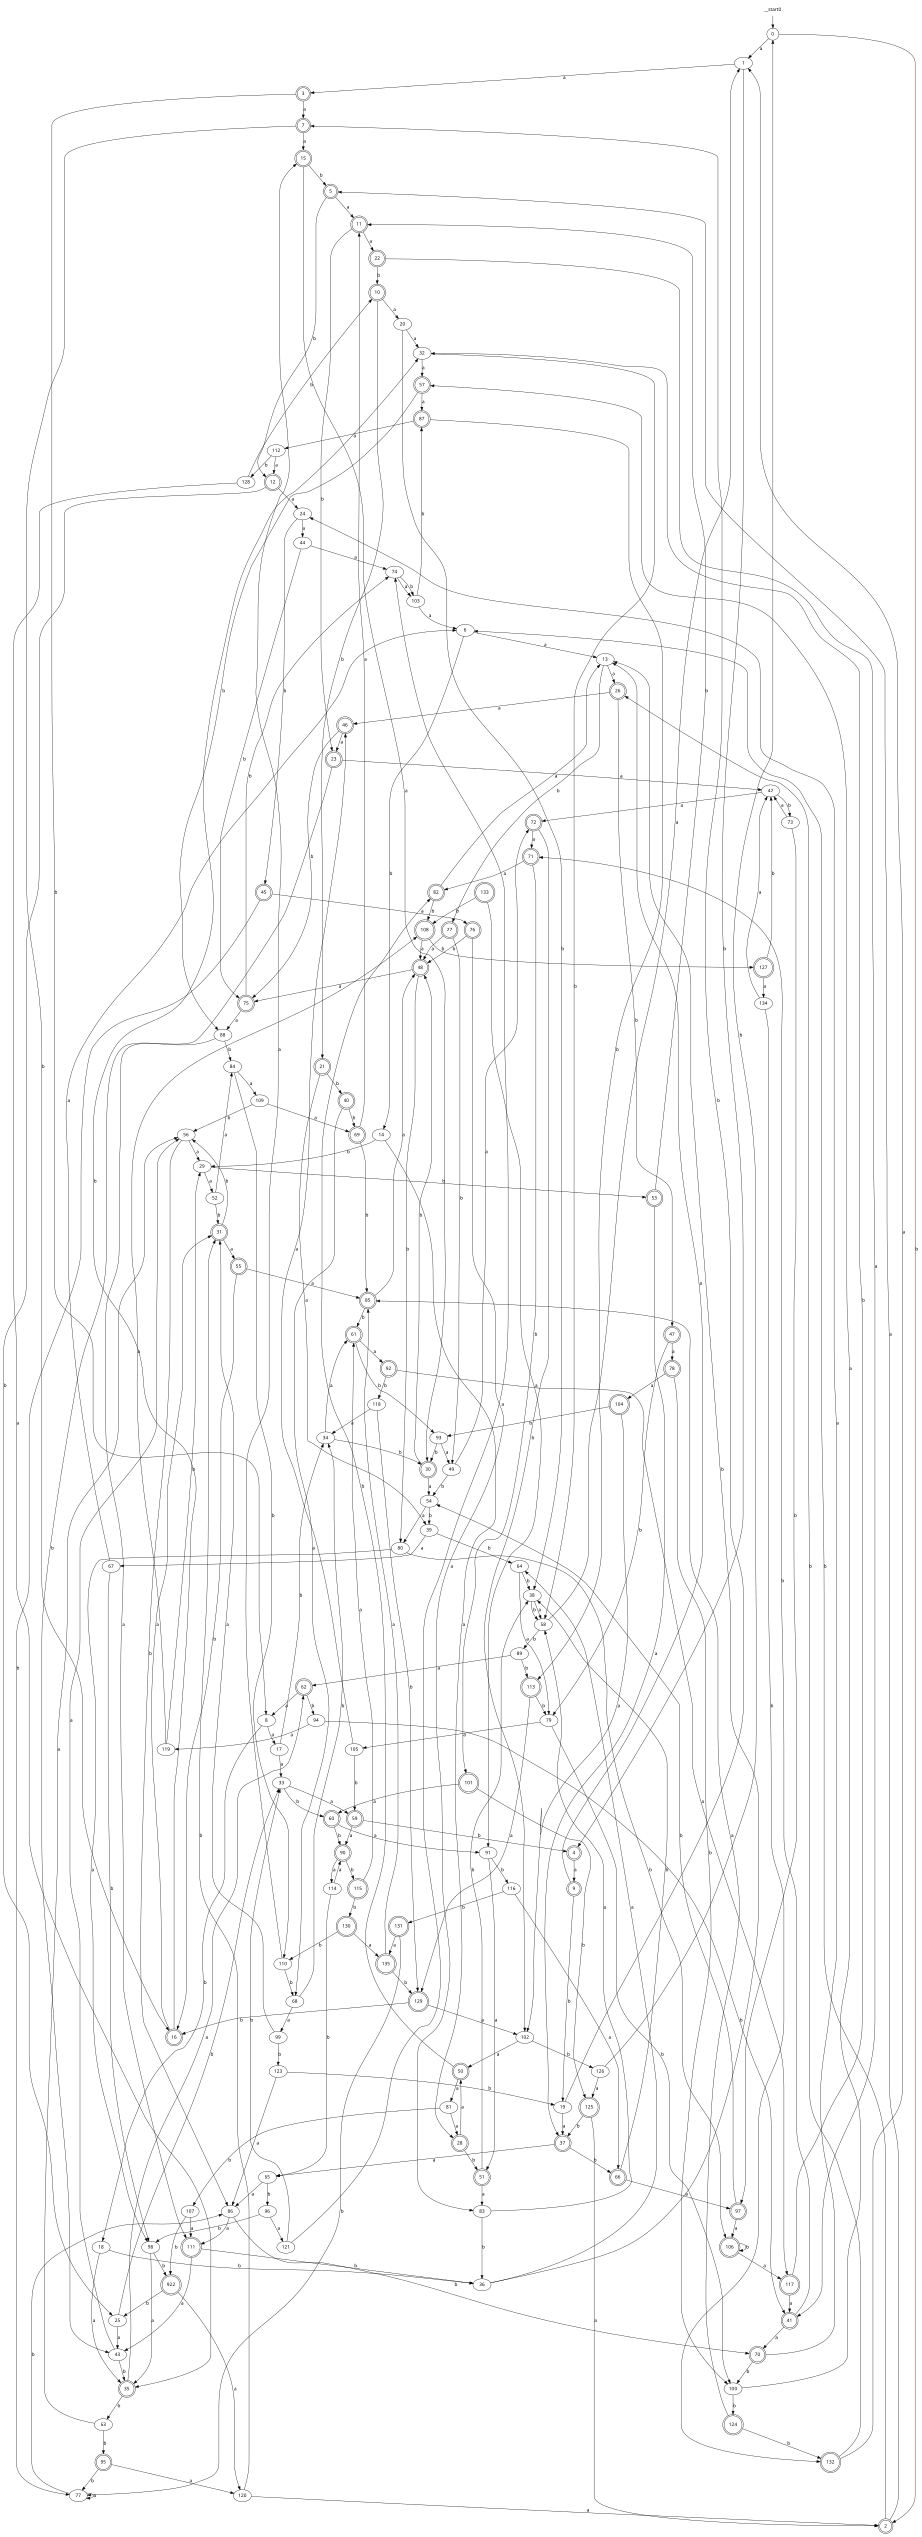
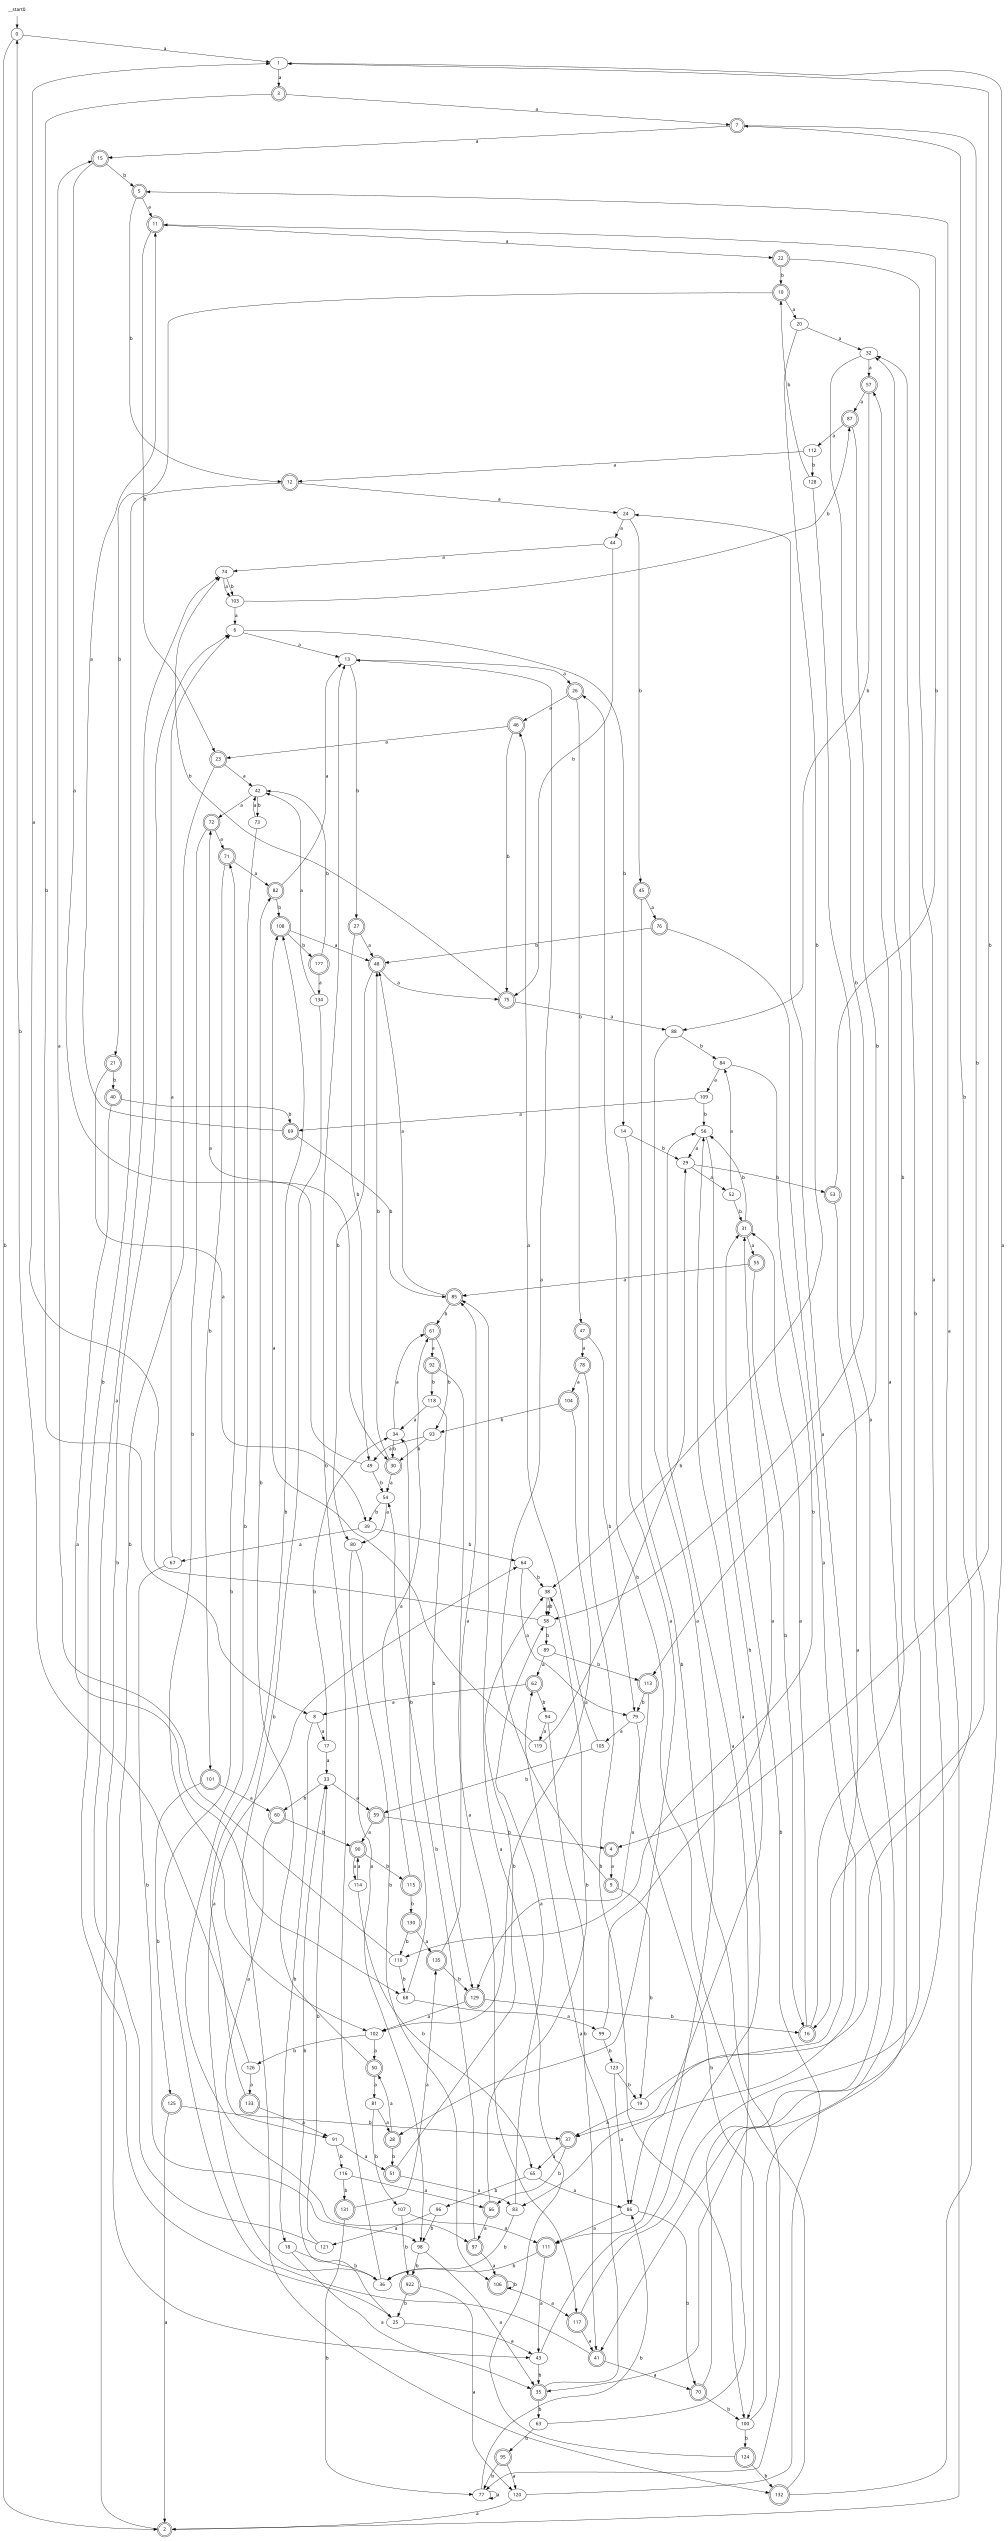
  digraph {
    fontname="Noto Sans"
    node [fontname="Noto Sans" shape=doublecircle]
    edge [fontname="Noto Sans"]
    __start0 [shape=none]
    0 [shape=circle]
    1 [shape=""]
    2
    3
    4
    5
    6 [shape=""]
    7
    8 [shape=""]
    9
    11
    12
    13 [shape=""]
    14 [shape=""]
    15
    16
    17 [shape=""]
    18 [shape=""]
    19 [shape=""]
    20 [shape=""]
    10
    21
    22
    23
    24 [shape=""]
    25 [shape=""]
    26
    27
    28
    29 [shape=""]
    30
    31
    32 [shape=""]
    33 [shape=""]
    34 [shape=""]
    35
    36 [shape=""]
    37
    38 [shape=""]
    39 [shape=""]
    40
    41
    42 [shape=""]
    43 [shape=""]
    44 [shape=""]
    45
    46
    47
    48
    49 [shape=""]
    50
    51
    52 [shape=""]
    53
    54 [shape=""]
    55
    56 [shape=""]
    57
    58 [shape=""]
    59
    60
    61
    62
    63 [shape=""]
    64 [shape=""]
    65 [shape=""]
    66
    67 [shape=""]
    68 [shape=""]
    69
    70
    71
    72
    73 [shape=""]
    74 [shape=""]
    75
    76
    77 [shape=""]
    78
    79 [shape=""]
    80 [shape=""]
    81 [shape=""]
    82
    83 [shape=""]
    84 [shape=""]
    85
    86 [shape=""]
    87
    88 [shape=""]
    89 [shape=""]
    90
    91 [shape=""]
    92
    93 [shape=""]
    94 [shape=""]
    95
    96 [shape=""]
    97
    98 [shape=""]
    99 [shape=""]
    100 [shape=""]
    101
    102 [shape=""]
    103 [shape=""]
    104
    105 [shape=""]
    106
    107 [shape=""]
    108
    109 [shape=""]
    110 [shape=""]
    111
    112 [shape=""]
    113
    114 [shape=""]
    115
    116 [shape=""]
    117
    118 [shape=""]
    119 [shape=""]
    120 [shape=""]
    121 [shape=""]
    n124 [label=922]
    123 [shape=""]
    124
    125
    126 [shape=""]
    127
    128 [shape=""]
    129
    130
    131
    132
    133
    134 [shape=""]
    135
    __start0 -> 0
    0 -> 1 [label=a]
    0 -> 2 [label=b]
    1 -> 3 [label=a]
    1 -> 4 [label=b]
    2 -> 5 [label=a]
    2 -> 6 [label=b]
    3 -> 7 [label=a]
    3 -> 8 [label=b]
    4 -> 9 [label=a]
    5 -> 11 [label=a]
    5 -> 12 [label=b]
    6 -> 13 [label=a]
    6 -> 14 [label=b]
    7 -> 15 [label=a]
    7 -> 16 [label=b]
    8 -> 17 [label=a]
    8 -> 18 [label=b]
    9 -> 13 [label=a]
    9 -> 19 [label=b]
    11 -> 22 [label=a]
    11 -> 23 [label=b]
    12 -> 24 [label=a]
    12 -> 25 [label=b]
    13 -> 26 [label=a]
    13 -> 27 [label=b]
    14 -> 28 [label=a]
    14 -> 29 [label=b]
    15 -> 5 [label=b]
    15 -> 30 [label=a]
    16 -> 31 [label=a]
    16 -> 32 [label=b]
    17 -> 33 [label=a]
    17 -> 34 [label=b]
    18 -> 35 [label=a]
    18 -> 36 [label=b]
    19 -> 7 [label=b]
    19 -> 37 [label=a]
    20 -> 32 [label=a]
    20 -> 38 [label=b]
    10 -> 20 [label=a]
    10 -> 21 [label=b]
    21 -> 39 [label=a]
    21 -> 40 [label=b]
    22 -> 10 [label=b]
    22 -> 41 [label=a]
    23 -> 42 [label=a]
    23 -> 43 [label=b]
    24 -> 44 [label=a]
    24 -> 45 [label=b]
    25 -> 33 [label=b]
    25 -> 43 [label=a]
    26 -> 46 [label=a]
    26 -> 47 [label=b]
    27 -> 48 [label=a]
    27 -> 49 [label=b]
    28 -> 50 [label=a]
    28 -> 51 [label=b]
    29 -> 52 [label=a]
    29 -> 53 [label=b]
    30 -> 48 [label=b]
    30 -> 54 [label=a]
    31 -> 55 [label=a]
    31 -> 56 [label=b]
    32 -> 57 [label=a]
    32 -> 58 [label=b]
    33 -> 59 [label=a]
    33 -> 60 [label=b]
    34 -> 30 [label=b]
    34 -> 61 [label=a]
    35 -> 62 [label=a]
    35 -> 63 [label=b]
    36 -> 13 [label=b]
    36 -> 64 [label=a]
    37 -> 65 [label=a]
    37 -> 66 [label=b]
    38 -> 58 [label=a]
    38 -> 58 [label=b]
    39 -> 64 [label=b]
    39 -> 67 [label=a]
    40 -> 68 [label=a]
    40 -> 69 [label=b]
    41 -> 70 [label=a]
    41 -> 71 [label=b]
    42 -> 72 [label=a]
    42 -> 73 [label=b]
    43 -> 35 [label=b]
    43 -> 56 [label=a]
    44 -> 74 [label=a]
    44 -> 75 [label=b]
    45 -> 76 [label=a]
    45 -> 77 [label=b]
    46 -> 23 [label=a]
    46 -> 75 [label=b]
    47 -> 78 [label=a]
    47 -> 79 [label=b]
    48 -> 75 [label=a]
    48 -> 80 [label=b]
    49 -> 54 [label=b]
    49 -> 72 [label=a]
    50 -> 81 [label=a]
    50 -> 82 [label=b]
    51 -> 38 [label=b]
    51 -> 83 [label=a]
    52 -> 31 [label=b]
    52 -> 84 [label=a]
    53 -> 11 [label=b]
    53 -> 37 [label=a]
    54 -> 39 [label=b]
    54 -> 80 [label=a]
    55 -> 16 [label=b]
    55 -> 85 [label=a]
    56 -> 29 [label=a]
    56 -> 86 [label=b]
    57 -> 87 [label=a]
    57 -> 88 [label=b]
    58 -> 1 [label=a]
    58 -> 89 [label=b]
    59 -> 4 [label=b]
    59 -> 90 [label=a]
    60 -> 90 [label=b]
    60 -> 91 [label=a]
    61 -> 92 [label=a]
    61 -> 93 [label=b]
    62 -> 8 [label=a]
    62 -> 94 [label=b]
    63 -> 56 [label=a]
    63 -> 95 [label=b]
    64 -> 38 [label=b]
    64 -> 79 [label=a]
    65 -> 86 [label=a]
    65 -> 96 [label=b]
    66 -> 38 [label=b]
    66 -> 97 [label=a]
    67 -> 6 [label=a]
    67 -> 98 [label=b]
    68 -> 34 [label=b]
    68 -> 99 [label=a]
    69 -> 11 [label=a]
    69 -> 85 [label=b]
    70 -> 24 [label=a]
    70 -> 100 [label=b]
    71 -> 82 [label=a]
    71 -> 101 [label=b]
    72 -> 71 [label=a]
    72 -> 102 [label=b]
    73 -> 42 [label=a]
    73 -> 97 [label=b]
    74 -> 103 [label=a]
    74 -> 103 [label=b]
    75 -> 74 [label=b]
    75 -> 88 [label=a]
    76 -> 48 [label=b]
    76 -> 83 [label=a]
    77 -> 77 [label=a]
    77 -> 86 [label=b]
    78 -> 100 [label=b]
    78 -> 104 [label=a]
    79 -> 100 [label=b]
    79 -> 105 [label=a]
    80 -> 98 [label=a]
    80 -> 106 [label=b]
    81 -> 28 [label=a]
    81 -> 107 [label=b]
    82 -> 13 [label=a]
    82 -> 108 [label=b]
    83 -> 36 [label=b]
    83 -> 58 [label=a]
    84 -> 109 [label=a]
    84 -> 110 [label=b]
    85 -> 48 [label=a]
    85 -> 61 [label=b]
    86 -> 70 [label=b]
    86 -> 111 [label=a]
    87 -> 112 [label=a]
    87 -> 113 [label=b]
    88 -> 84 [label=b]
    88 -> 111 [label=a]
    89 -> 62 [label=a]
    89 -> 113 [label=b]
    90 -> 114 [label=a]
    90 -> 115 [label=b]
    91 -> 51 [label=a]
    91 -> 116 [label=b]
    92 -> 117 [label=a]
    92 -> 118 [label=b]
    93 -> 30 [label=b]
    93 -> 49 [label=a]
    94 -> 41 [label=b]
    94 -> 119 [label=a]
    95 -> 77 [label=b]
    95 -> 120 [label=a]
    96 -> 98 [label=b]
    96 -> 121 [label=a]
    97 -> 54 [label=b]
    97 -> 106 [label=a]
    98 -> 35 [label=a]
    98 -> n124 [label=b]
    99 -> 31 [label=a]
    99 -> 123 [label=b]
    100 -> 57 [label=a]
    100 -> 124 [label=b]
    101 -> 60 [label=a]
    101 -> 125 [label=b]
    102 -> 50 [label=a]
    102 -> 126 [label=b]
    103 -> 6 [label=a]
    103 -> 87 [label=b]
    104 -> 93 [label=b]
    104 -> 102 [label=a]
    105 -> 46 [label=a]
    105 -> 59 [label=b]
    106 -> 106 [label=b]
    106 -> 117 [label=a]
    107 -> 111 [label=a]
    107 -> n124 [label=b]
    108 -> 48 [label=a]
    108 -> 127 [label=b]
    109 -> 56 [label=b]
    109 -> 69 [label=a]
    110 -> 15 [label=a]
    110 -> 68 [label=b]
    111 -> 36 [label=b]
    111 -> 43 [label=a]
    112 -> 12 [label=a]
    112 -> 128 [label=b]
    113 -> 79 [label=b]
    113 -> 129 [label=a]
    114 -> 65 [label=b]
    114 -> 90 [label=a]
    115 -> 61 [label=a]
    115 -> 130 [label=b]
    116 -> 66 [label=a]
    116 -> 131 [label=b]
    117 -> 32 [label=b]
    117 -> 41 [label=a]
    118 -> 34 [label=a]
    118 -> 129 [label=b]
    119 -> 29 [label=b]
    119 -> 108 [label=a]
    120 -> 2 [label=a]
    120 -> 31 [label=b]
    121 -> 33 [label=b]
    121 -> 74 [label=a]
    n124 -> 25 [label=b]
    n124 -> 120 [label=a]
    123 -> 19 [label=b]
    123 -> 86 [label=a]
    124 -> 85 [label=a]
    124 -> 132 [label=b]
    125 -> 2 [label=a]
    125 -> 37 [label=b]
    126 -> 0 [label=b]
-   126 -> 125 [label=a]
+   126 -> 133 [label=a]
    127 -> 42 [label=b]
    127 -> 134 [label=a]
    128 -> 10 [label=b]
    128 -> 35 [label=a]
    129 -> 16 [label=b]
    129 -> 102 [label=a]
    130 -> 110 [label=b]
    130 -> 135 [label=a]
    131 -> 77 [label=b]
    131 -> 135 [label=a]
    132 -> 1 [label=a]
    132 -> 26 [label=b]
    133 -> 91 [label=a]
    133 -> 108 [label=b]
    134 -> 42 [label=a]
    134 -> 132 [label=b]
    135 -> 85 [label=a]
    135 -> 129 [label=b]
  }
